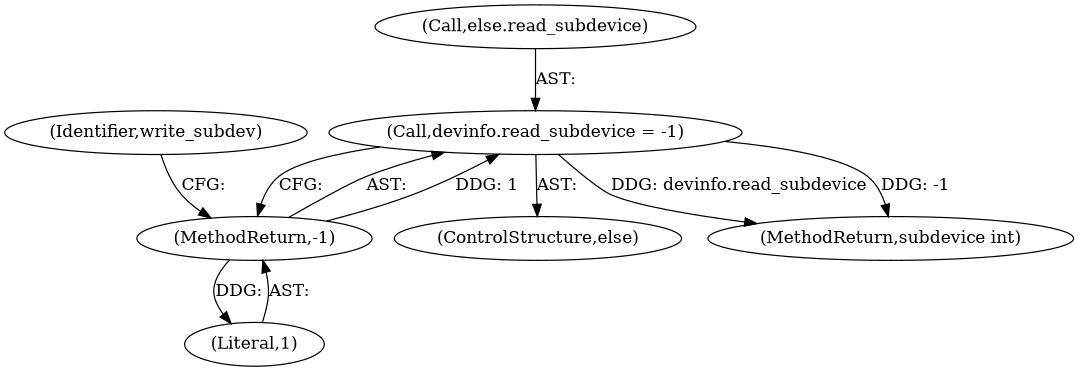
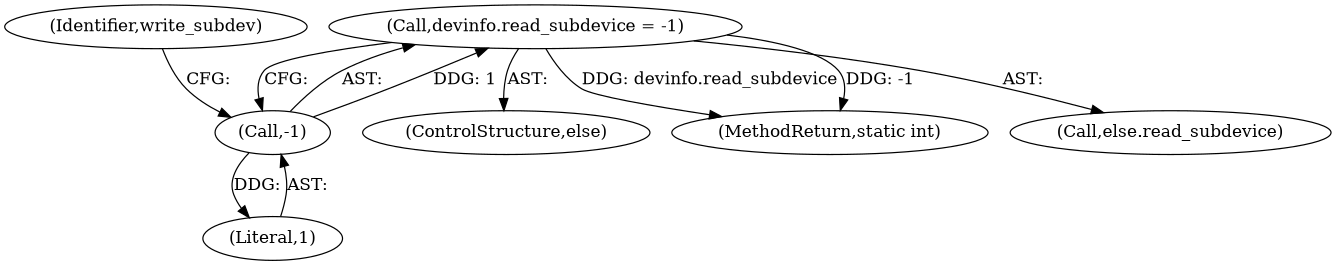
  digraph {
    n1 [label="(Call,devinfo.read_subdevice = -1)"]
-   n2 [label="(MethodReturn,-1)"]
+   n2 [label="(Call,-1)"]
    n3 [label="(ControlStructure,else)"]
-   n4 [label="(MethodReturn,subdevice int)"]
+   n4 [label="(MethodReturn,static int)"]
    n5 [label="(Literal,1)"]
    n6 [label="(Call,else.read_subdevice)"]
    n7 [label="(Identifier,write_subdev)"]
    n1 -> n2 [label="CFG: "]
    n1 -> n3 [label="AST: "]
    n1 -> n4 [label="DDG: devinfo.read_subdevice"]
    n1 -> n4 [label="DDG: -1"]
    n2 -> n1 [label="AST: "]
    n2 -> n1 [label="DDG: 1"]
    n2 -> n5 [label="DDG: "]
    n5 -> n2 [label="AST: "]
-   n6 -> n1 [label="AST: "]
+   n1 -> n6 [label="AST: "]
    n7 -> n2 [label="CFG: "]
  }
